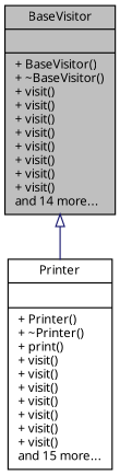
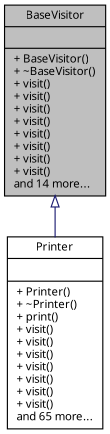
  digraph {
    fontname="Noto Sans"
    node [color=black fontname="Noto Sans" fontsize=10 shape=record style=filled]
    n1 [fillcolor=grey75 fontcolor=black height=0.2 label="{BaseVisitor\n||+ BaseVisitor()\l+ ~BaseVisitor()\l+ visit()\l+ visit()\l+ visit()\l+ visit()\l+ visit()\l+ visit()\l+ visit()\l+ visit()\land 14 more...\l}" width=0.4]
-   n2 [fillcolor=white height=0.2 label="{Printer\n||+ Printer()\l+ ~Printer()\l+ print()\l+ visit()\l+ visit()\l+ visit()\l+ visit()\l+ visit()\l+ visit()\l+ visit()\land 15 more...\l}" width=0.4]
+   n2 [fillcolor=white height=0.2 label="{Printer\n||+ Printer()\l+ ~Printer()\l+ print()\l+ visit()\l+ visit()\l+ visit()\l+ visit()\l+ visit()\l+ visit()\l+ visit()\land 65 more...\l}" width=0.4]
    n1 -> n2 [arrowtail=onormal color=midnightblue dir=back fontname="Noto Sans" fontsize=10 labelfontname=Helvetica labelfontsize=10 style=solid]
  }
